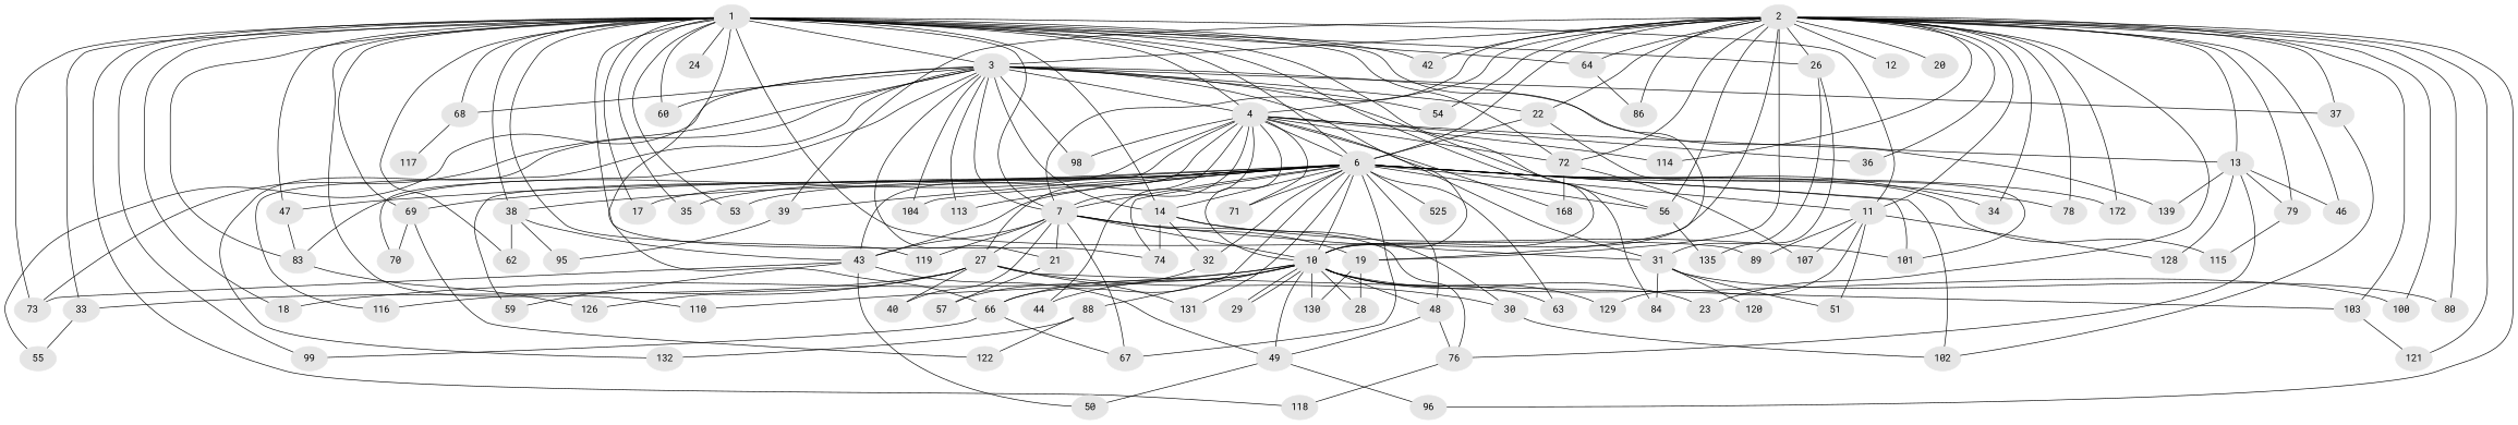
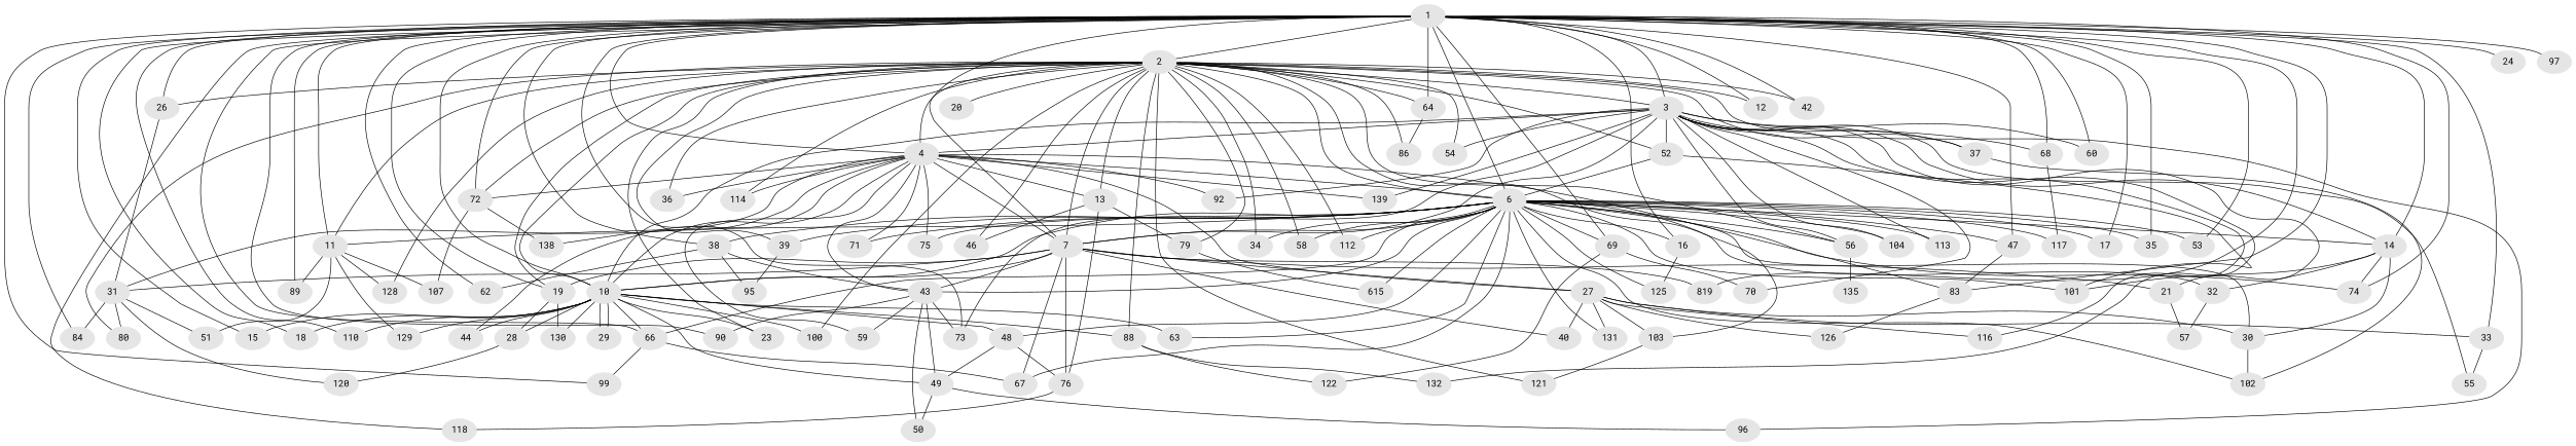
  graph {
    fontname="Roboto Mono"
    node [color=gray90 fontname="Roboto Mono" style=filled]
    edge [fontname="Roboto Mono"]
    1 [super="+8"]
    2 [super="+5"]
    3 [super="+41"]
    4 [super="+82"]
    6 [super="+9"]
    7 [super="+106"]
    10 [super="+77"]
    11 [super="+109"]
    12
    14 [super="+45"]
+   15
+   16
    17
    18
    19 [super="+25"]
    24
    26
    33
    35 [super="+92"]
    38 [super="+52"]
    42
    47
    53
    60
    62
    64
    66 [super="+94"]
    68
    69
    72 [super="+87"]
    73 [super="+81"]
    74 [super="+124"]
    83 [super="+91"]
    84
    89
+   90
+   97
    99
    110
    118
-   119
+   119 [label=819]
    13 [super="+61"]
    20
-   22
+   22 [label=52]
    23
    34
    36
    37
    39
    46 [super="+108"]
    54
    56 [super="+137"]
-   58 [label=78]
+   58
    79
    80
    86
    88
    96
    100
    103
-   112 [label=172]
+   112
    114
    121
    128 [super="+133"]
    21
    55
    70
-   98
+   98 [label=92]
    104
    113
    116
    132
    139
    27 [super="+93"]
    31 [super="+65"]
    43 [super="+85"]
    44
    59
    71
-   138 [label=168]
+   75
+   138
    30 [super="+134"]
    32
    48
    63
    67 [super="+123"]
    101 [super="+136"]
    102 [super="+105"]
-   115
+   115 [label=615]
    117
-   125 [label=525]
+   125
    131
    40
    76 [super="+111"]
    28
    29
    49 [super="+127"]
    129
    130
    51
    107
    135
    95
    122
    126
    57
    120
    50
+   1 -- 2 [weight=4]
    1 -- 3 [weight=2]
    1 -- 4 [weight=2]
    1 -- 6 [weight=4]
    1 -- 7 [weight=2]
    1 -- 10 [weight=2]
    1 -- 11
+   1 -- 12
    1 -- 14
+   1 -- 15
+   1 -- 16
    1 -- 17
    1 -- 18
    1 -- 19
    1 -- 24 [weight=2]
    1 -- 26
    1 -- 33
    1 -- 35 [weight=2]
    1 -- 38
    1 -- 42
    1 -- 47
    1 -- 53
    1 -- 60
    1 -- 62
    1 -- 64
    1 -- 66
    1 -- 68
    1 -- 69
    1 -- 72
    1 -- 73
    1 -- 74
    1 -- 83
    1 -- 84
    1 -- 89
+   1 -- 90
+   1 -- 97 [weight=2]
    1 -- 99
    1 -- 110
    1 -- 118
    1 -- 119
    2 -- 3 [weight=2]
    2 -- 4 [weight=2]
    2 -- 6 [weight=4]
    2 -- 7 [weight=2]
    2 -- 10 [weight=3]
    2 -- 11
    2 -- 12
    2 -- 19
    2 -- 26
    2 -- 42
    2 -- 64
    2 -- 72
    2 -- 13 [weight=2]
    2 -- 20
    2 -- 22
    2 -- 23
    2 -- 34
    2 -- 36
    2 -- 37
    2 -- 39
    2 -- 46 [weight=2]
    2 -- 54
    2 -- 56
    2 -- 58
    2 -- 79
    2 -- 80
    2 -- 86
+   2 -- 88
    2 -- 96
    2 -- 100
    2 -- 103
    2 -- 112
    2 -- 114
    2 -- 121
-   13 -- 128
+   2 -- 128
    3 -- 4 [weight=2]
    3 -- 7
    3 -- 10 [weight=2]
    3 -- 14
    3 -- 60
    3 -- 68
    3 -- 73
    3 -- 22
    3 -- 37
    3 -- 54
    3 -- 56
    3 -- 21
    3 -- 55
    3 -- 70
    3 -- 98
    3 -- 104
    3 -- 113
    3 -- 116
    3 -- 132
    3 -- 139
    4 -- 6 [weight=2]
    4 -- 7
    4 -- 10
    4 -- 72
    4 -- 83
    4 -- 13
    4 -- 36
    4 -- 114
    4 -- 98
    4 -- 27
    4 -- 31
    4 -- 43
    4 -- 44
    4 -- 59
    4 -- 71
+   4 -- 75
    4 -- 138
    6 -- 7 [weight=3]
    6 -- 10 [weight=2]
    6 -- 11
    6 -- 14
+   6 -- 16
    6 -- 17
    6 -- 35
    6 -- 38
    6 -- 47
    6 -- 53
    6 -- 66
    6 -- 69
    6 -- 74
    6 -- 34
    6 -- 39
    6 -- 56
    6 -- 58
    6 -- 112
    6 -- 104
    6 -- 113
    6 -- 43
    6 -- 71
+   6 -- 75
+   6 -- 30
    6 -- 32
    6 -- 48
    6 -- 63
    6 -- 67
    6 -- 101
    6 -- 102
    6 -- 115
+   6 -- 117
    6 -- 125
    6 -- 131
    7 -- 10
    7 -- 19
    7 -- 119
    7 -- 21
    7 -- 27
    7 -- 31
    7 -- 43
    7 -- 67
    7 -- 40
    7 -- 76
+   10 -- 15
    10 -- 18
    10 -- 66
    10 -- 110
    10 -- 23
    10 -- 88
    10 -- 100
    10 -- 44
    10 -- 48
    10 -- 63
    10 -- 28
    10 -- 29
    10 -- 29
    10 -- 49
    10 -- 129
    10 -- 130
    11 -- 89
    11 -- 128
    11 -- 129
    11 -- 51
    11 -- 107
    14 -- 74
    14 -- 30
    14 -- 32
    14 -- 101
+   16 -- 125
    19 -- 28
    19 -- 130
    26 -- 31
-   26 -- 135
    33 -- 55
    38 -- 62
    38 -- 43
    38 -- 95
    47 -- 83
    64 -- 86
    66 -- 99
    66 -- 67
    68 -- 117
    69 -- 70
    69 -- 122
    72 -- 138
    72 -- 107
    83 -- 126
    13 -- 46
    13 -- 79
-   13 -- 139
+   4 -- 139
    13 -- 76
    22 -- 6 [weight=2]
    22 -- 101
    37 -- 102
    39 -- 95
    56 -- 135
    79 -- 115
    88 -- 132
    88 -- 122
    103 -- 121
    21 -- 57
    27 -- 33
    27 -- 103
    27 -- 116
    27 -- 30
    27 -- 131
    27 -- 40
    27 -- 126
    31 -- 84
    31 -- 80
    31 -- 51
    31 -- 120
    43 -- 73
+   43 -- 90
    43 -- 59
    43 -- 49
    43 -- 50
    30 -- 102
    32 -- 57
    48 -- 76
    48 -- 49
    76 -- 118
+   28 -- 120
    49 -- 96
    49 -- 50
  }
